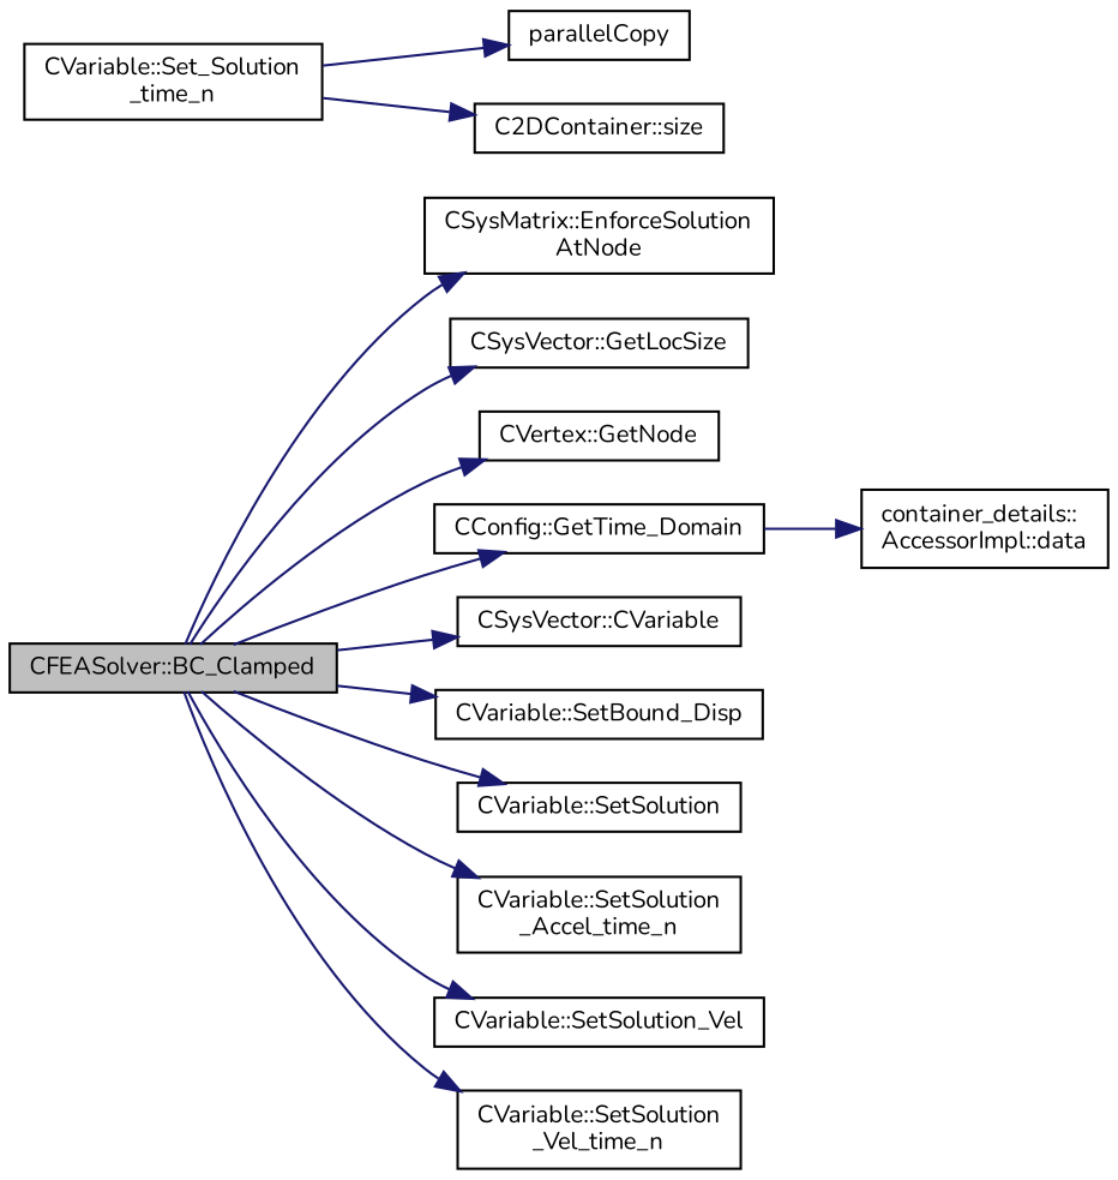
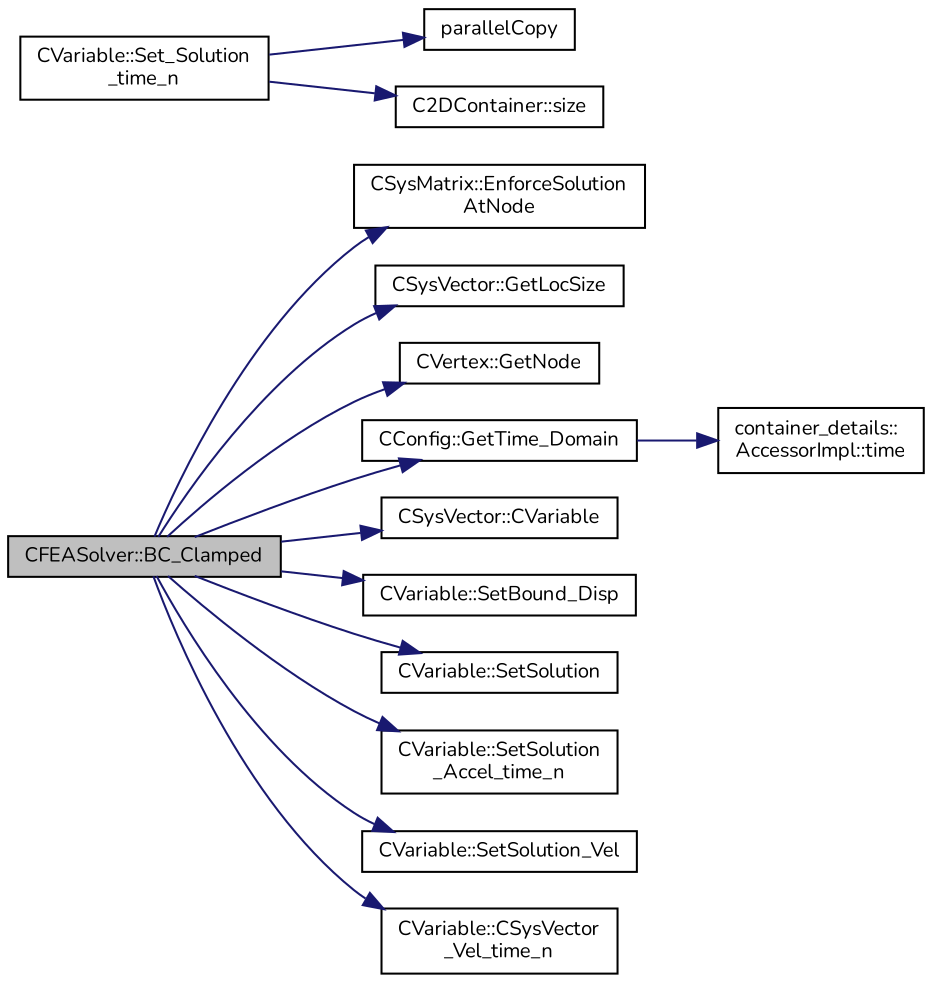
  digraph {
    fontname=Nunito
    rankdir=LR
    node [color=black fillcolor=white fontname=Nunito fontsize=10 shape=record style=filled]
    edge [color=midnightblue fontname=Nunito fontsize=10 labelfontname=Helvetica labelfontsize=10 style=solid]
    n1 [fillcolor=grey75 fontcolor=black height=0.2 label="CFEASolver::BC_Clamped" width=0.4]
    n2 [height=0.2 label="CSysMatrix::EnforceSolution\lAtNode" width=0.4]
    n3 [height=0.2 label="CSysVector::GetLocSize" width=0.4]
    n4 [height=0.2 label="CVertex::GetNode" width=0.4]
    n5 [height=0.2 label="CConfig::GetTime_Domain" width=0.4]
    n6 [height=0.2 label="CSysVector::CVariable" width=0.4]
    n7 [height=0.2 label="CVariable::SetBound_Disp" width=0.4]
    n8 [height=0.2 label="CVariable::SetSolution" width=0.4]
    n9 [height=0.2 label="CVariable::SetSolution\l_Accel_time_n" width=0.4]
    n10 [height=0.2 label="CVariable::SetSolution_Vel" width=0.4]
-   n11 [height=0.2 label="CVariable::SetSolution\l_Vel_time_n" width=0.4]
-   n12 [height=0.2 label="container_details::\lAccessorImpl::data" width=0.4]
+   n11 [height=0.2 label="CVariable::CSysVector\l_Vel_time_n" width=0.4]
+   n12 [height=0.2 label="container_details::\lAccessorImpl::time" width=0.4]
    n13 [height=0.2 label="CVariable::Set_Solution\l_time_n" width=0.4]
    n14 [height=0.2 label=parallelCopy width=0.4]
    n15 [height=0.2 label="C2DContainer::size" width=0.4]
    n1 -> n2
    n1 -> n3
    n1 -> n4
    n1 -> n5
    n1 -> n6
    n1 -> n7
    n1 -> n8
    n1 -> n9
    n1 -> n10
    n1 -> n11
    n5 -> n12
    n13 -> n14
    n13 -> n15
  }
